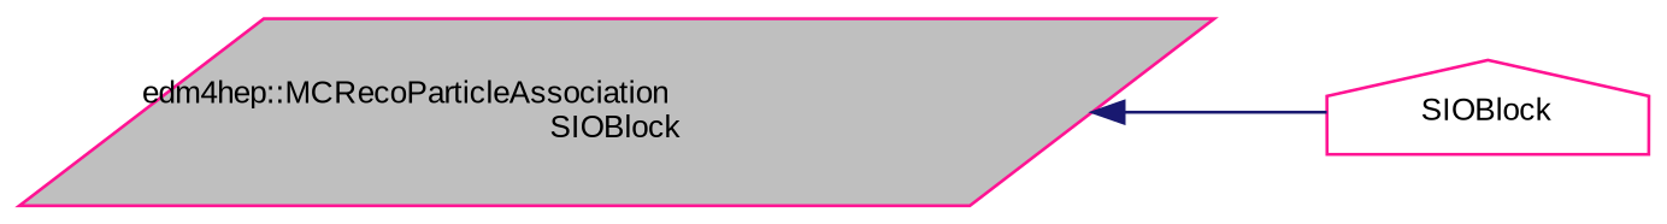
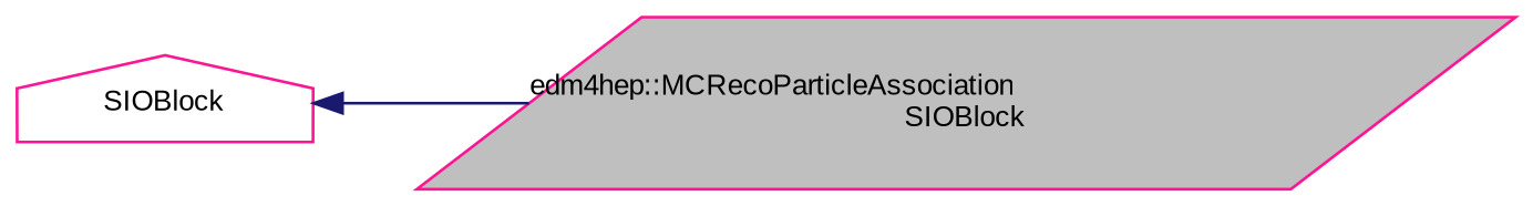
  digraph {
    rankdir=LR
    fontname="Liberation Sans"
    node [color=deeppink fontname="Liberation Sans" fontsize=10 style=filled]
    n1 [fillcolor=grey75 fontcolor=black height=0.2 label="edm4hep::MCRecoParticleAssociation\lSIOBlock" shape=parallelogram width=0.4]
    n2 [fillcolor=white height=0.2 label=SIOBlock shape=house width=0.4]
-   n1 -> n2 [color=midnightblue dir=back fontname="Liberation Sans" fontsize=10 labelfontname=Helvetica labelfontsize=10 style=solid]
+   n2 -> n1 [color=midnightblue dir=back fontname="Liberation Sans" fontsize=10 labelfontname=Helvetica labelfontsize=10 style=solid]
  }
